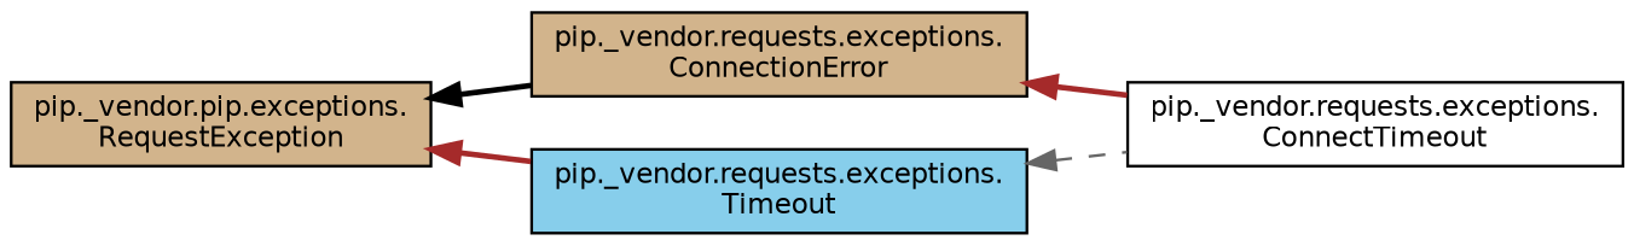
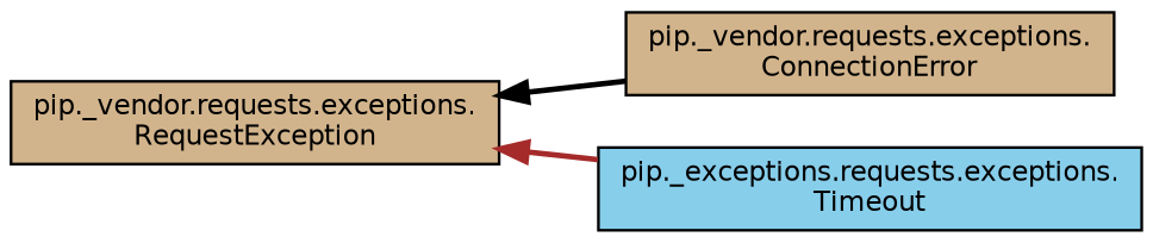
  digraph {
    rankdir=LR
    node [color=black fillcolor=tan fontname=Helvetica fontsize=10 shape=record style=filled]
    edge [color=brown dir=back fontname=Helvetica fontsize=10 labelfontname=Helvetica labelfontsize=10 style=bold]
-   n1 [fillcolor=white fontcolor=black height=0.2 label="pip._vendor.requests.exceptions.\lConnectTimeout" width=0.4]
    n2 [height=0.2 label="pip._vendor.requests.exceptions.\lConnectionError" width=0.4]
-   n3 [height=0.2 label="pip._vendor.pip.exceptions.\lRequestException" width=0.4]
-   n4 [fillcolor=skyblue height=0.2 label="pip._vendor.requests.exceptions.\lTimeout" width=0.4]
-   n2 -> n1
+   n3 [height=0.2 label="pip._vendor.requests.exceptions.\lRequestException" width=0.4]
+   n4 [fillcolor=skyblue height=0.2 label="pip._exceptions.requests.exceptions.\lTimeout" width=0.4]
    n3 -> n2 [color=black]
    n3 -> n4
-   n4 -> n1 [color=gray40 style=dashed]
  }
